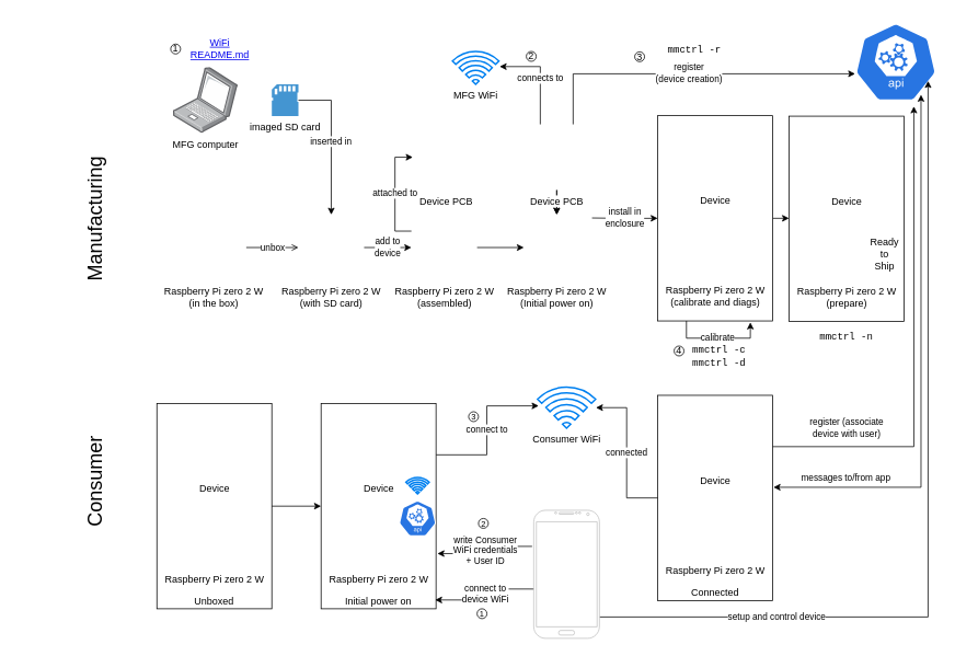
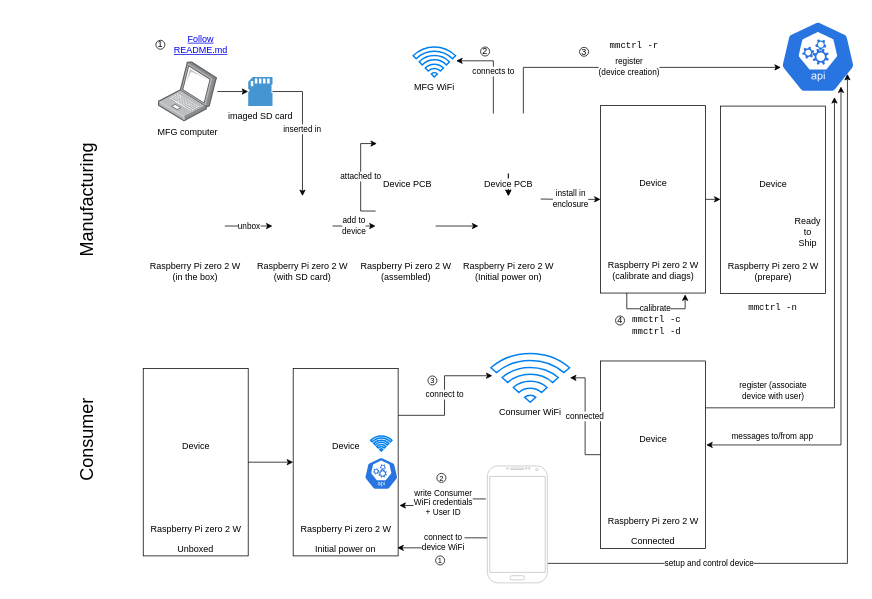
  <mxCell id="0" />
  <mxCell id="1" parent="0" />
- <mxCell id="2" value="unbox" style="edgeStyle=orthogonalEdgeStyle;rounded=0;orthogonalLoop=1;jettySize=auto;html=1;entryX=0;entryY=0.5;entryDx=0;entryDy=0;endArrow=open;" edge="1" parent="1" source="3" target="12"><mxGeometry relative="1" as="geometry" /></mxCell>
+ <mxCell id="2" value="unbox" style="edgeStyle=orthogonalEdgeStyle;rounded=0;orthogonalLoop=1;jettySize=auto;html=1;entryX=0;entryY=0.5;entryDx=0;entryDy=0;" edge="1" parent="1" source="3" target="12"><mxGeometry relative="1" as="geometry" /></mxCell>
  <mxCell id="3" value="Raspberry Pi zero 2 W&lt;br&gt;(in the box)" style="shape=image;html=1;verticalAlign=top;verticalLabelPosition=bottom;labelBackgroundColor=#ffffff;imageAspect=0;aspect=fixed;image=https://cdn1.iconfinder.com/data/icons/fruit-136/64/Fruit_iconfree_Filled_Outline_raspberry-healthy-organic-food-fruit_icon-128.png" vertex="1" parent="1"><mxGeometry x="218.86" y="261" width="80" height="80" as="geometry" /></mxCell>
+ <mxCell id="4" style="edgeStyle=orthogonalEdgeStyle;rounded=0;orthogonalLoop=1;jettySize=auto;html=1;" edge="1" parent="1" source="5" target="9"><mxGeometry relative="1" as="geometry" /></mxCell>
  <mxCell id="5" value="MFG computer" style="image;points=[];aspect=fixed;html=1;align=center;shadow=0;dashed=0;image=img/lib/allied_telesis/computer_and_terminals/Laptop.svg;" vertex="1" parent="1"><mxGeometry x="210" y="81.6" width="78.86" height="80" as="geometry" /></mxCell>
  <mxCell id="6" value="Device PCB" style="shape=image;html=1;verticalAlign=top;verticalLabelPosition=bottom;labelBackgroundColor=#ffffff;imageAspect=0;aspect=fixed;image=https://cdn0.iconfinder.com/data/icons/octicons/1024/circuit-board-128.png" vertex="1" parent="1"><mxGeometry x="501.71" y="151" width="80" height="80" as="geometry" /></mxCell>
  <mxCell id="7" value="MFG WiFi" style="html=1;verticalLabelPosition=bottom;align=center;labelBackgroundColor=#ffffff;verticalAlign=top;strokeWidth=2;strokeColor=#0080F0;shadow=0;dashed=0;shape=mxgraph.ios7.icons.wifi;pointerEvents=1" vertex="1" parent="1"><mxGeometry x="550" y="62.2" width="56.57" height="40" as="geometry" /></mxCell>
  <mxCell id="8" value="inserted in" style="edgeStyle=orthogonalEdgeStyle;rounded=0;orthogonalLoop=1;jettySize=auto;html=1;entryX=0.5;entryY=0;entryDx=0;entryDy=0;" edge="1" parent="1" source="9" target="12"><mxGeometry relative="1" as="geometry"><Array as="points"><mxPoint x="402" y="122" /></Array></mxGeometry></mxCell>
  <mxCell id="9" value="imaged SD card" style="pointerEvents=1;shadow=0;dashed=0;html=1;strokeColor=none;fillColor=#4495D1;labelPosition=center;verticalLabelPosition=bottom;verticalAlign=top;align=center;outlineConnect=0;shape=mxgraph.veeam.sd_card;" vertex="1" parent="1"><mxGeometry x="330" y="102.2" width="32.4" height="38.8" as="geometry" /></mxCell>
  <mxCell id="10" value="connects to" style="edgeStyle=orthogonalEdgeStyle;rounded=0;orthogonalLoop=1;jettySize=auto;html=1;entryX=1.015;entryY=0.46;entryDx=0;entryDy=0;entryPerimeter=0;exitX=0.25;exitY=0;exitDx=0;exitDy=0;" edge="1" parent="1" source="68" target="7"><mxGeometry x="-0.062" relative="1" as="geometry"><mxPoint as="offset" /><mxPoint x="675" y="141" as="sourcePoint" /></mxGeometry></mxCell>
  <mxCell id="11" value="add to&lt;br&gt;device" style="edgeStyle=orthogonalEdgeStyle;rounded=0;orthogonalLoop=1;jettySize=auto;html=1;exitX=1;exitY=0.5;exitDx=0;exitDy=0;entryX=0;entryY=0.5;entryDx=0;entryDy=0;" edge="1" parent="1" source="12" target="47"><mxGeometry relative="1" as="geometry"><mxPoint x="768" y="301" as="sourcePoint" /><mxPoint x="680" y="301" as="targetPoint" /><Array as="points" /></mxGeometry></mxCell>
  <mxCell id="12" value="Raspberry Pi zero 2 W&lt;br&gt;(with SD card)" style="shape=image;html=1;verticalAlign=top;verticalLabelPosition=bottom;labelBackgroundColor=#ffffff;imageAspect=0;aspect=fixed;image=https://cdn1.iconfinder.com/data/icons/fruit-136/64/Fruit_iconfree_Filled_Outline_raspberry-healthy-organic-food-fruit_icon-128.png" vertex="1" parent="1"><mxGeometry x="362.4" y="261" width="80" height="80" as="geometry" /></mxCell>
  <mxCell id="13" value="attached to" style="edgeStyle=orthogonalEdgeStyle;rounded=0;orthogonalLoop=1;jettySize=auto;html=1;entryX=0;entryY=0.5;entryDx=0;entryDy=0;exitX=0;exitY=0.25;exitDx=0;exitDy=0;" edge="1" parent="1" source="47" target="6"><mxGeometry relative="1" as="geometry" /></mxCell>
  <mxCell id="14" value="" style="edgeStyle=orthogonalEdgeStyle;rounded=0;orthogonalLoop=1;jettySize=auto;html=1;entryX=0;entryY=0.5;entryDx=0;entryDy=0;exitX=1;exitY=0.5;exitDx=0;exitDy=0;" edge="1" parent="1" source="42" target="50"><mxGeometry relative="1" as="geometry"><mxPoint x="910" y="301" as="sourcePoint" /></mxGeometry></mxCell>
  <mxCell id="15" value="register&lt;br style=&quot;border-color: var(--border-color);&quot;&gt;(device creation)" style="edgeStyle=orthogonalEdgeStyle;rounded=0;orthogonalLoop=1;jettySize=auto;html=1;exitX=0.75;exitY=0;exitDx=0;exitDy=0;entryX=0.005;entryY=0.63;entryDx=0;entryDy=0;entryPerimeter=0;" edge="1" parent="1" source="68" target="17"><mxGeometry relative="1" as="geometry"><mxPoint x="870" y="261" as="sourcePoint" /><Array as="points"><mxPoint x="697" y="89" /></Array></mxGeometry></mxCell>
  <mxCell id="16" value="messages to/from app" style="edgeStyle=orthogonalEdgeStyle;rounded=0;orthogonalLoop=1;jettySize=auto;html=1;entryX=1.007;entryY=0.448;entryDx=0;entryDy=0;entryPerimeter=0;startArrow=classic;startFill=1;exitX=0.807;exitY=0.862;exitDx=0;exitDy=0;exitPerimeter=0;" edge="1" parent="1" source="17" target="34"><mxGeometry x="0.734" y="-12" relative="1" as="geometry"><Array as="points"><mxPoint x="1121" y="593" /></Array><mxPoint as="offset" /></mxGeometry></mxCell>
  <mxCell id="17" value="" style="sketch=0;html=1;dashed=0;whitespace=wrap;fillColor=#2875E2;strokeColor=#ffffff;points=[[0.005,0.63,0],[0.1,0.2,0],[0.9,0.2,0],[0.5,0,0],[0.995,0.63,0],[0.72,0.99,0],[0.5,1,0],[0.28,0.99,0]];verticalLabelPosition=bottom;align=center;verticalAlign=top;shape=mxgraph.kubernetes.icon;prIcon=api" vertex="1" parent="1"><mxGeometry x="1040" y="20.1" width="100" height="110" as="geometry" /></mxCell>
  <mxCell id="18" value="Unboxed" style="group;verticalAlign=bottom;align=right;fontStyle=0" connectable="0" vertex="1" parent="1"><mxGeometry x="190" y="491" width="140" height="250" as="geometry" /></mxCell>
  <mxCell id="19" value="Unboxed" style="rounded=0;whiteSpace=wrap;html=1;align=center;verticalAlign=bottom;fontStyle=0" vertex="1" parent="18"><mxGeometry width="140" height="250" as="geometry" /></mxCell>
  <mxCell id="20" value="Device" style="shape=image;html=1;verticalAlign=top;verticalLabelPosition=bottom;labelBackgroundColor=#ffffff;imageAspect=0;aspect=fixed;image=https://cdn0.iconfinder.com/data/icons/octicons/1024/circuit-board-128.png" vertex="1" parent="18"><mxGeometry x="30" y="10" width="80" height="80" as="geometry" /></mxCell>
  <mxCell id="21" value="Raspberry Pi zero 2 W" style="shape=image;html=1;verticalAlign=top;verticalLabelPosition=bottom;labelBackgroundColor=#ffffff;imageAspect=0;aspect=fixed;image=https://cdn1.iconfinder.com/data/icons/fruit-136/64/Fruit_iconfree_Filled_Outline_raspberry-healthy-organic-food-fruit_icon-128.png" vertex="1" parent="18"><mxGeometry x="30" y="120" width="80" height="80" as="geometry" /></mxCell>
  <mxCell id="22" value="&lt;font style=&quot;font-size: 24px;&quot;&gt;Manufacturing&lt;/font&gt;" style="text;html=1;strokeColor=none;fillColor=none;align=center;verticalAlign=middle;whiteSpace=wrap;rounded=0;rotation=-90;" vertex="1" parent="1"><mxGeometry x="20" y="251" width="190" height="30" as="geometry" /></mxCell>
  <mxCell id="23" value="&lt;font style=&quot;font-size: 24px;&quot;&gt;Consumer&lt;/font&gt;" style="text;html=1;strokeColor=none;fillColor=none;align=center;verticalAlign=middle;whiteSpace=wrap;rounded=0;rotation=-90;" vertex="1" parent="1"><mxGeometry x="20" y="571" width="190" height="30" as="geometry" /></mxCell>
  <mxCell id="24" value="connect to" style="edgeStyle=orthogonalEdgeStyle;rounded=0;orthogonalLoop=1;jettySize=auto;html=1;entryX=0.02;entryY=0.457;entryDx=0;entryDy=0;entryPerimeter=0;exitX=1;exitY=0.25;exitDx=0;exitDy=0;" edge="1" parent="1" source="25" target="32"><mxGeometry relative="1" as="geometry" /></mxCell>
  <mxCell id="25" value="Initial power on" style="rounded=0;whiteSpace=wrap;html=1;align=center;verticalAlign=bottom;fontStyle=0" vertex="1" parent="1"><mxGeometry x="390" y="491" width="140" height="250" as="geometry" /></mxCell>
  <mxCell id="26" value="Device" style="shape=image;html=1;verticalAlign=top;verticalLabelPosition=bottom;labelBackgroundColor=#ffffff;imageAspect=0;aspect=fixed;image=https://cdn0.iconfinder.com/data/icons/octicons/1024/circuit-board-128.png" vertex="1" parent="1"><mxGeometry x="420" y="501" width="80" height="80" as="geometry" /></mxCell>
  <mxCell id="27" value="Raspberry Pi zero 2 W" style="shape=image;html=1;verticalAlign=top;verticalLabelPosition=bottom;labelBackgroundColor=#ffffff;imageAspect=0;aspect=fixed;image=https://cdn1.iconfinder.com/data/icons/fruit-136/64/Fruit_iconfree_Filled_Outline_raspberry-healthy-organic-food-fruit_icon-128.png" vertex="1" parent="1"><mxGeometry x="420" y="611" width="80" height="80" as="geometry" /></mxCell>
  <mxCell id="28" value="" style="sketch=0;html=1;dashed=0;whitespace=wrap;fillColor=#2875E2;strokeColor=#ffffff;points=[[0.005,0.63,0],[0.1,0.2,0],[0.9,0.2,0],[0.5,0,0],[0.995,0.63,0],[0.72,0.99,0],[0.5,1,0],[0.28,0.99,0]];verticalLabelPosition=bottom;align=center;verticalAlign=top;shape=mxgraph.kubernetes.icon;prIcon=api" vertex="1" parent="1"><mxGeometry x="485" y="601" width="45" height="60" as="geometry" /></mxCell>
  <mxCell id="29" value="" style="html=1;verticalLabelPosition=bottom;align=center;labelBackgroundColor=#ffffff;verticalAlign=top;strokeWidth=2;strokeColor=#0080F0;shadow=0;dashed=0;shape=mxgraph.ios7.icons.wifi;pointerEvents=1" vertex="1" parent="1"><mxGeometry x="493.36" y="581" width="28.29" height="20" as="geometry" /></mxCell>
  <mxCell id="30" value="connect to&lt;br&gt;device WiFi" style="edgeStyle=orthogonalEdgeStyle;rounded=0;orthogonalLoop=1;jettySize=auto;html=1;entryX=0.992;entryY=0.957;entryDx=0;entryDy=0;exitX=0.025;exitY=0.615;exitDx=0;exitDy=0;exitPerimeter=0;entryPerimeter=0;" edge="1" parent="1" source="40" target="25"><mxGeometry relative="1" as="geometry" /></mxCell>
  <mxCell id="31" value="write Consumer&lt;br&gt;WiFi credentials &lt;br&gt;+ User ID" style="edgeStyle=orthogonalEdgeStyle;rounded=0;orthogonalLoop=1;jettySize=auto;html=1;exitX=-0.025;exitY=0.282;exitDx=0;exitDy=0;exitPerimeter=0;entryX=1.012;entryY=0.731;entryDx=0;entryDy=0;entryPerimeter=0;" edge="1" parent="1" source="40" target="25"><mxGeometry relative="1" as="geometry"><Array as="points"><mxPoint x="590" y="665" /><mxPoint x="590" y="674" /></Array><mxPoint x="530" y="611" as="targetPoint" /></mxGeometry></mxCell>
- <mxCell id="32" value="Consumer WiFi" style="html=1;verticalLabelPosition=bottom;align=center;labelBackgroundColor=#ffffff;verticalAlign=top;strokeWidth=2;strokeColor=#0080F0;shadow=0;dashed=0;shape=mxgraph.ios7.icons.wifi;pointerEvents=1" vertex="1" parent="1"><mxGeometry x="653.65" y="471" width="70.72" height="50" as="geometry" /></mxCell>
+ <mxCell id="32" value="Consumer WiFi" style="html=1;verticalLabelPosition=bottom;align=center;labelBackgroundColor=#ffffff;verticalAlign=top;strokeWidth=2;strokeColor=#0080F0;shadow=0;dashed=0;shape=mxgraph.ios7.icons.wifi;pointerEvents=1" vertex="1" parent="1"><mxGeometry x="653.65" y="471" width="105" height="65" as="geometry" /></mxCell>
  <mxCell id="33" value="Unboxed" style="group;verticalAlign=bottom;align=right;fontStyle=0" connectable="0" vertex="1" parent="1"><mxGeometry x="800" y="481" width="140" height="250" as="geometry" /></mxCell>
  <mxCell id="34" value="Connected" style="rounded=0;whiteSpace=wrap;html=1;align=center;verticalAlign=bottom;fontStyle=0" vertex="1" parent="33"><mxGeometry width="140" height="250" as="geometry" /></mxCell>
  <mxCell id="35" value="Device" style="shape=image;html=1;verticalAlign=top;verticalLabelPosition=bottom;labelBackgroundColor=#ffffff;imageAspect=0;aspect=fixed;image=https://cdn0.iconfinder.com/data/icons/octicons/1024/circuit-board-128.png" vertex="1" parent="33"><mxGeometry x="30" y="10" width="80" height="80" as="geometry" /></mxCell>
  <mxCell id="36" value="Raspberry Pi zero 2 W" style="shape=image;html=1;verticalAlign=top;verticalLabelPosition=bottom;labelBackgroundColor=#ffffff;imageAspect=0;aspect=fixed;image=https://cdn1.iconfinder.com/data/icons/fruit-136/64/Fruit_iconfree_Filled_Outline_raspberry-healthy-organic-food-fruit_icon-128.png" vertex="1" parent="33"><mxGeometry x="30" y="120" width="80" height="80" as="geometry" /></mxCell>
  <mxCell id="37" value="connected" style="edgeStyle=orthogonalEdgeStyle;rounded=0;orthogonalLoop=1;jettySize=auto;html=1;entryX=1.005;entryY=0.5;entryDx=0;entryDy=0;entryPerimeter=0;" edge="1" parent="1" source="34" target="32"><mxGeometry relative="1" as="geometry" /></mxCell>
  <mxCell id="38" value="register (associate&lt;br&gt;device with user)" style="edgeStyle=orthogonalEdgeStyle;rounded=0;orthogonalLoop=1;jettySize=auto;html=1;entryX=0.72;entryY=0.99;entryDx=0;entryDy=0;entryPerimeter=0;exitX=1;exitY=0.25;exitDx=0;exitDy=0;" edge="1" parent="1" source="34" target="17"><mxGeometry x="-0.693" y="23" relative="1" as="geometry"><Array as="points"><mxPoint x="1112" y="543" /></Array><mxPoint as="offset" /></mxGeometry></mxCell>
  <mxCell id="39" value="setup and control device" style="edgeStyle=orthogonalEdgeStyle;rounded=0;orthogonalLoop=1;jettySize=auto;html=1;entryX=0.893;entryY=0.709;entryDx=0;entryDy=0;entryPerimeter=0;" edge="1" parent="1" source="40" target="17"><mxGeometry x="-0.589" relative="1" as="geometry"><Array as="points"><mxPoint x="1130" y="751" /><mxPoint x="1130" y="98" /></Array><mxPoint as="offset" /></mxGeometry></mxCell>
  <mxCell id="40" value="" style="verticalLabelPosition=bottom;verticalAlign=top;html=1;shadow=0;dashed=0;strokeWidth=1;shape=mxgraph.android.phone2;strokeColor=#c0c0c0;" vertex="1" parent="1"><mxGeometry x="649" y="621" width="80" height="156" as="geometry" /></mxCell>
  <mxCell id="41" value="" style="group" connectable="0" vertex="1" parent="1"><mxGeometry x="800" y="140.4" width="140" height="250" as="geometry" /></mxCell>
  <mxCell id="42" value="" style="rounded=0;whiteSpace=wrap;html=1;" vertex="1" parent="41"><mxGeometry width="140" height="250" as="geometry" /></mxCell>
  <mxCell id="43" value="Device" style="shape=image;html=1;verticalAlign=top;verticalLabelPosition=bottom;labelBackgroundColor=#ffffff;imageAspect=0;aspect=fixed;image=https://cdn0.iconfinder.com/data/icons/octicons/1024/circuit-board-128.png" vertex="1" parent="41"><mxGeometry x="30" y="10" width="80" height="80" as="geometry" /></mxCell>
  <mxCell id="44" value="Raspberry Pi zero 2 W&lt;br&gt;(calibrate and diags)" style="shape=image;html=1;verticalAlign=top;verticalLabelPosition=bottom;labelBackgroundColor=#ffffff;imageAspect=0;aspect=fixed;image=https://cdn1.iconfinder.com/data/icons/fruit-136/64/Fruit_iconfree_Filled_Outline_raspberry-healthy-organic-food-fruit_icon-128.png" vertex="1" parent="41"><mxGeometry x="30" y="120" width="80" height="80" as="geometry" /></mxCell>
  <mxCell id="45" value="calibrate" style="edgeStyle=orthogonalEdgeStyle;rounded=0;orthogonalLoop=1;jettySize=auto;html=1;entryX=0.806;entryY=1.007;entryDx=0;entryDy=0;exitX=0.25;exitY=1;exitDx=0;exitDy=0;entryPerimeter=0;" edge="1" parent="41" source="42" target="42"><mxGeometry relative="1" as="geometry"><Array as="points"><mxPoint x="35" y="271" /><mxPoint x="113" y="271" /></Array><mxPoint x="-158" y="250.6" as="sourcePoint" /><mxPoint x="-88" y="250.6" as="targetPoint" /></mxGeometry></mxCell>
  <mxCell id="46" style="edgeStyle=orthogonalEdgeStyle;rounded=0;orthogonalLoop=1;jettySize=auto;html=1;entryX=0;entryY=0.5;entryDx=0;entryDy=0;" edge="1" parent="1" source="47" target="69"><mxGeometry relative="1" as="geometry"><mxPoint x="640" y="266" as="targetPoint" /></mxGeometry></mxCell>
  <mxCell id="47" value="Raspberry Pi zero 2 W&lt;br&gt;(assembled)" style="shape=image;html=1;verticalAlign=top;verticalLabelPosition=bottom;labelBackgroundColor=#ffffff;imageAspect=0;aspect=fixed;image=https://cdn1.iconfinder.com/data/icons/fruit-136/64/Fruit_iconfree_Filled_Outline_raspberry-healthy-organic-food-fruit_icon-128.png" vertex="1" parent="1"><mxGeometry x="500" y="261" width="80" height="80" as="geometry" /></mxCell>
  <mxCell id="48" value="install in&lt;br&gt;enclosure" style="edgeStyle=orthogonalEdgeStyle;rounded=0;orthogonalLoop=1;jettySize=auto;html=1;entryX=0;entryY=0.5;entryDx=0;entryDy=0;" edge="1" parent="1" target="42"><mxGeometry relative="1" as="geometry"><mxPoint x="720" y="265" as="sourcePoint" /></mxGeometry></mxCell>
  <mxCell id="49" value="" style="group" connectable="0" vertex="1" parent="1"><mxGeometry x="960" y="141" width="140" height="250" as="geometry" /></mxCell>
  <mxCell id="50" value="" style="rounded=0;whiteSpace=wrap;html=1;" vertex="1" parent="49"><mxGeometry width="140" height="250" as="geometry" /></mxCell>
  <mxCell id="51" value="Device" style="shape=image;html=1;verticalAlign=top;verticalLabelPosition=bottom;labelBackgroundColor=#ffffff;imageAspect=0;aspect=fixed;image=https://cdn0.iconfinder.com/data/icons/octicons/1024/circuit-board-128.png" vertex="1" parent="49"><mxGeometry x="30" y="10" width="80" height="80" as="geometry" /></mxCell>
  <mxCell id="52" value="Raspberry Pi zero 2 W&lt;br&gt;(prepare)" style="shape=image;html=1;verticalAlign=top;verticalLabelPosition=bottom;labelBackgroundColor=#ffffff;imageAspect=0;aspect=fixed;image=https://cdn1.iconfinder.com/data/icons/fruit-136/64/Fruit_iconfree_Filled_Outline_raspberry-healthy-organic-food-fruit_icon-128.png" vertex="1" parent="49"><mxGeometry x="30" y="120" width="80" height="80" as="geometry" /></mxCell>
  <mxCell id="53" value="Ready&lt;br&gt;to&lt;br&gt;Ship" style="shape=image;html=1;verticalAlign=top;verticalLabelPosition=bottom;labelBackgroundColor=#ffffff;imageAspect=0;aspect=fixed;image=https://cdn2.iconfinder.com/data/icons/boxicons-regular-vol-3/24/bx-package-128.png" vertex="1" parent="49"><mxGeometry x="92" y="92" width="48" height="48" as="geometry" /></mxCell>
  <mxCell id="54" style="edgeStyle=orthogonalEdgeStyle;rounded=0;orthogonalLoop=1;jettySize=auto;html=1;entryX=0;entryY=0.5;entryDx=0;entryDy=0;" edge="1" parent="1" source="19" target="25"><mxGeometry relative="1" as="geometry" /></mxCell>
  <mxCell id="55" value="2" style="ellipse;whiteSpace=wrap;html=1;aspect=fixed;" vertex="1" parent="1"><mxGeometry x="640" y="62.2" width="12" height="12" as="geometry" /></mxCell>
  <mxCell id="56" value="3" style="ellipse;whiteSpace=wrap;html=1;aspect=fixed;" vertex="1" parent="1"><mxGeometry x="772" y="62.6" width="12" height="12" as="geometry" /></mxCell>
  <mxCell id="57" value="1" style="ellipse;whiteSpace=wrap;html=1;aspect=fixed;fontSize=10;" vertex="1" parent="1"><mxGeometry x="580" y="741" width="12" height="12" as="geometry" /></mxCell>
  <mxCell id="58" value="2" style="ellipse;whiteSpace=wrap;html=1;aspect=fixed;fontSize=10;" vertex="1" parent="1"><mxGeometry x="581.71" y="631" width="12" height="12" as="geometry" /></mxCell>
  <mxCell id="59" value="3" style="ellipse;whiteSpace=wrap;html=1;aspect=fixed;fontSize=10;" vertex="1" parent="1"><mxGeometry x="569.71" y="501" width="12" height="12" as="geometry" /></mxCell>
  <mxCell id="60" value="&lt;font face=&quot;Courier New&quot;&gt;mmctrl -c&lt;/font&gt;" style="text;html=1;strokeColor=none;fillColor=none;align=center;verticalAlign=middle;whiteSpace=wrap;rounded=0;" vertex="1" parent="1"><mxGeometry x="820" y="417" width="110" height="16" as="geometry" /></mxCell>
  <mxCell id="61" value="&lt;font face=&quot;Courier New&quot;&gt;mmctrl -r&lt;/font&gt;" style="text;html=1;strokeColor=none;fillColor=none;align=center;verticalAlign=middle;whiteSpace=wrap;rounded=0;" vertex="1" parent="1"><mxGeometry x="790" y="44.6" width="110" height="30" as="geometry" /></mxCell>
  <mxCell id="62" value="&lt;font face=&quot;Courier New&quot;&gt;mmctrl -d&lt;/font&gt;" style="text;html=1;strokeColor=none;fillColor=none;align=center;verticalAlign=middle;whiteSpace=wrap;rounded=0;" vertex="1" parent="1"><mxGeometry x="820" y="433" width="110" height="15" as="geometry" /></mxCell>
  <mxCell id="63" value="4" style="ellipse;whiteSpace=wrap;html=1;aspect=fixed;" vertex="1" parent="1"><mxGeometry x="820" y="421" width="12" height="12" as="geometry" /></mxCell>
  <mxCell id="64" value="1" style="ellipse;whiteSpace=wrap;html=1;aspect=fixed;" vertex="1" parent="1"><mxGeometry x="206.86" y="53.2" width="12" height="12" as="geometry" /></mxCell>
- <mxCell id="65" value="&lt;a href=&quot;https://source.cloud.google.com/mosquitomax-364012/MosquitoMax/+/master:device_controller/README.md&quot;&gt;WiFi README.md&lt;/a&gt;" style="text;html=1;strokeColor=none;fillColor=none;align=center;verticalAlign=middle;whiteSpace=wrap;rounded=0;" vertex="1" parent="1"><mxGeometry x="222" y="44.2" width="90" height="30" as="geometry" /></mxCell>
+ <mxCell id="65" value="&lt;a href=&quot;https://source.cloud.google.com/mosquitomax-364012/MosquitoMax/+/master:device_controller/README.md&quot;&gt;Follow README.md&lt;/a&gt;" style="text;html=1;strokeColor=none;fillColor=none;align=center;verticalAlign=middle;whiteSpace=wrap;rounded=0;" vertex="1" parent="1"><mxGeometry x="222" y="44.2" width="90" height="30" as="geometry" /></mxCell>
  <mxCell id="66" value="" style="edgeStyle=orthogonalEdgeStyle;rounded=0;orthogonalLoop=1;jettySize=auto;html=1;" edge="1" parent="1" source="68" target="69"><mxGeometry relative="1" as="geometry" /></mxCell>
  <mxCell id="67" value="" style="edgeStyle=orthogonalEdgeStyle;rounded=0;orthogonalLoop=1;jettySize=auto;html=1;" edge="1" parent="1" source="68" target="69"><mxGeometry relative="1" as="geometry" /></mxCell>
  <mxCell id="68" value="Device PCB" style="shape=image;html=1;verticalAlign=top;verticalLabelPosition=bottom;labelBackgroundColor=#ffffff;imageAspect=0;aspect=fixed;image=https://cdn0.iconfinder.com/data/icons/octicons/1024/circuit-board-128.png" vertex="1" parent="1"><mxGeometry x="637" y="151" width="80" height="80" as="geometry" /></mxCell>
  <mxCell id="69" value="Raspberry Pi zero 2 W&lt;br&gt;(Initial power on)" style="shape=image;html=1;verticalAlign=top;verticalLabelPosition=bottom;labelBackgroundColor=#ffffff;imageAspect=0;aspect=fixed;image=https://cdn1.iconfinder.com/data/icons/fruit-136/64/Fruit_iconfree_Filled_Outline_raspberry-healthy-organic-food-fruit_icon-128.png" vertex="1" parent="1"><mxGeometry x="637" y="261" width="80" height="80" as="geometry" /></mxCell>
  <mxCell id="70" value="&lt;font face=&quot;Courier New&quot;&gt;mmctrl -n&lt;/font&gt;" style="text;html=1;strokeColor=none;fillColor=none;align=center;verticalAlign=middle;whiteSpace=wrap;rounded=0;" vertex="1" parent="1"><mxGeometry x="975" y="402" width="110" height="15" as="geometry" /></mxCell>
